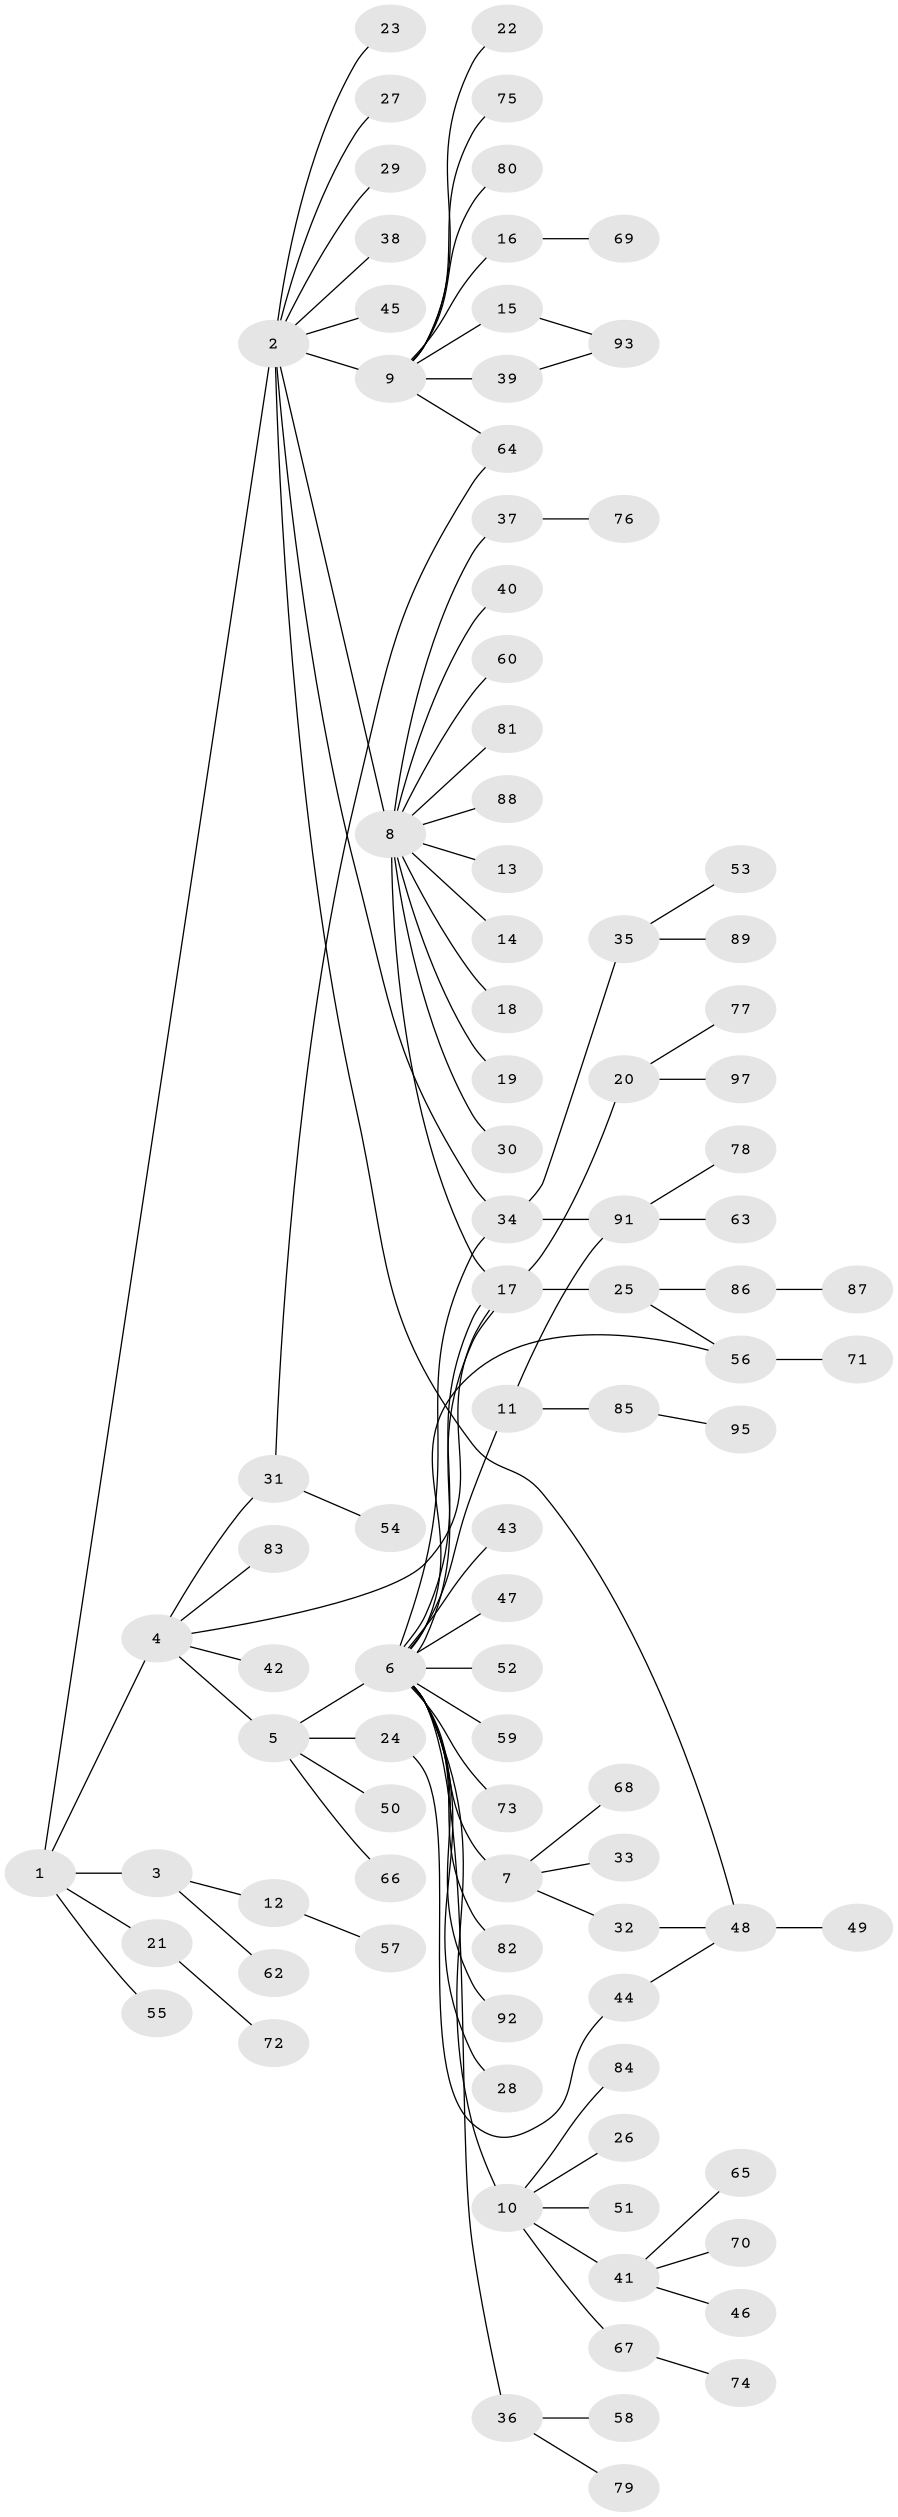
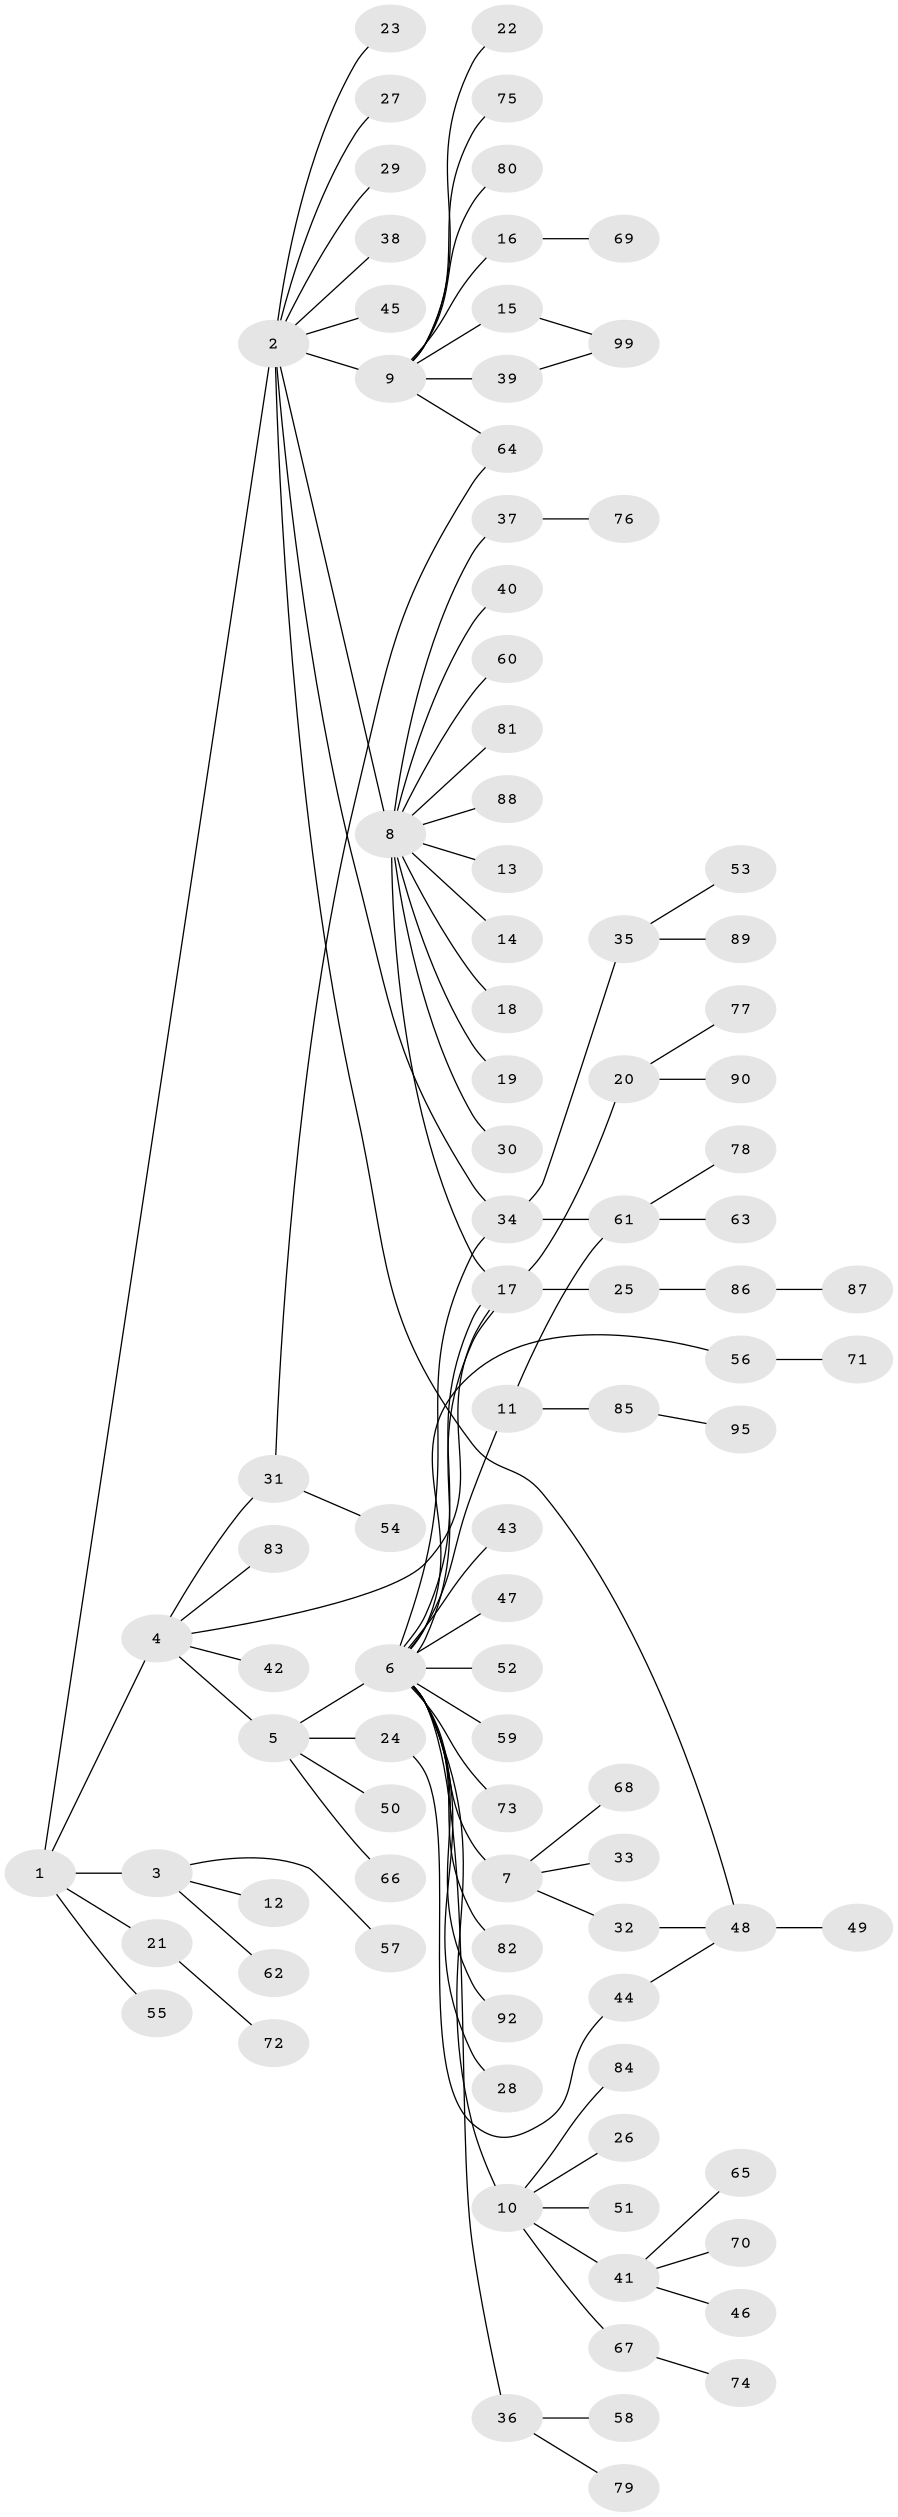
  graph {
    fontname="Courier Prime"
    rankdir=LR
    node [color=gray90 fontname="Courier Prime" style=filled]
    edge [fontname="Courier Prime"]
    1
    2
    3
    4
    21
    55
    8
    9
    23
    27
    29
    34
    38
    45
    48
    12
    57
    62
    5
    17
    31
    42
    83
    72
    13
    14
    18
    19
    30
    37
    40
    60
    81
    88
    15
    16
    22
    39
    64
    75
    80
-   61 [label=91]
+   61
    35
    49
    6
    24
    50
    66
    20
    25
    54
    7
    10
    11
    28
    36
    43
    47
    52
    56
    59
    73
    82
    92
    44
    32
    33
    68
    26
    41
    51
    67
    84
    85
    58
    79
    71
    76
-   93
+   93 [label=99]
    69
    46
    65
    70
    74
    63
    78
    n87 [label=95]
    77
-   90 [label=97]
+   90
    86
    87
    53
    89
    1 -- 2
    1 -- 3
    1 -- 4
    1 -- 21
    1 -- 55
    2 -- 8
    2 -- 9
    2 -- 23
    2 -- 27
    2 -- 29
    2 -- 34
    2 -- 38
    2 -- 45
    2 -- 48
    3 -- 12
-   12 -- 57
+   3 -- 57
    3 -- 62
    4 -- 5
    4 -- 17
    4 -- 31
    4 -- 42
    4 -- 83
    21 -- 72
    8 -- 17
    8 -- 13
    8 -- 14
    8 -- 18
    8 -- 19
    8 -- 30
    8 -- 37
    8 -- 40
    8 -- 60
    8 -- 81
    8 -- 88
    9 -- 15
    9 -- 16
    9 -- 22
    9 -- 39
    9 -- 64
    9 -- 75
    9 -- 80
    34 -- 61
    34 -- 35
    48 -- 49
    5 -- 6
    5 -- 24
    5 -- 50
    5 -- 66
    17 -- 20
    17 -- 25
    31 -- 64
    31 -- 54
    37 -- 76
    15 -- 93
    16 -- 69
    39 -- 93
    61 -- 63
    61 -- 78
    35 -- 53
    35 -- 89
    6 -- 34
    6 -- 17
    6 -- 17
    6 -- 7
    6 -- 10
    6 -- 11
    6 -- 28
    6 -- 36
    6 -- 43
    6 -- 47
    6 -- 52
    6 -- 56
    6 -- 59
    6 -- 73
    6 -- 82
    6 -- 92
    24 -- 44
    20 -- 77
    20 -- 90
-   25 -- 56
    25 -- 86
    7 -- 32
    7 -- 33
    7 -- 68
    10 -- 26
    10 -- 41
    10 -- 51
    10 -- 67
    10 -- 84
    11 -- 61
    11 -- 85
    36 -- 58
    36 -- 79
    56 -- 71
    44 -- 48
    32 -- 48
    41 -- 46
    41 -- 65
    41 -- 70
    67 -- 74
    85 -- n87
    86 -- 87
  }
